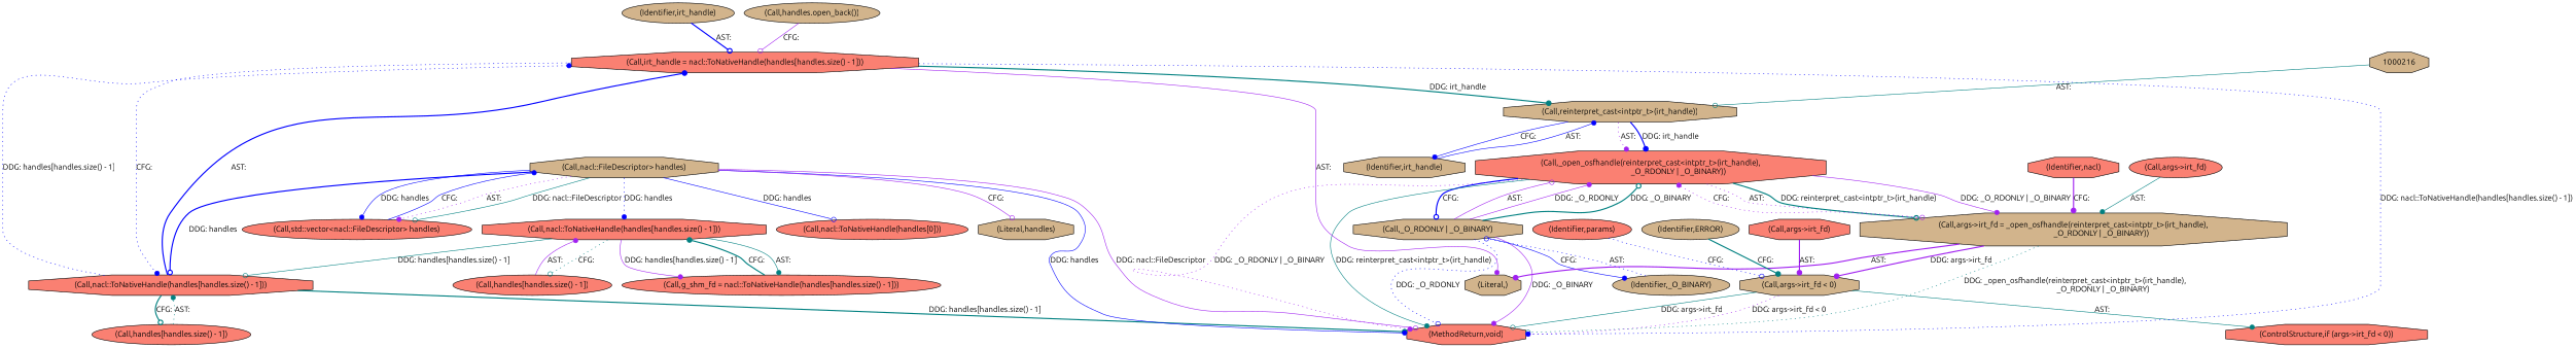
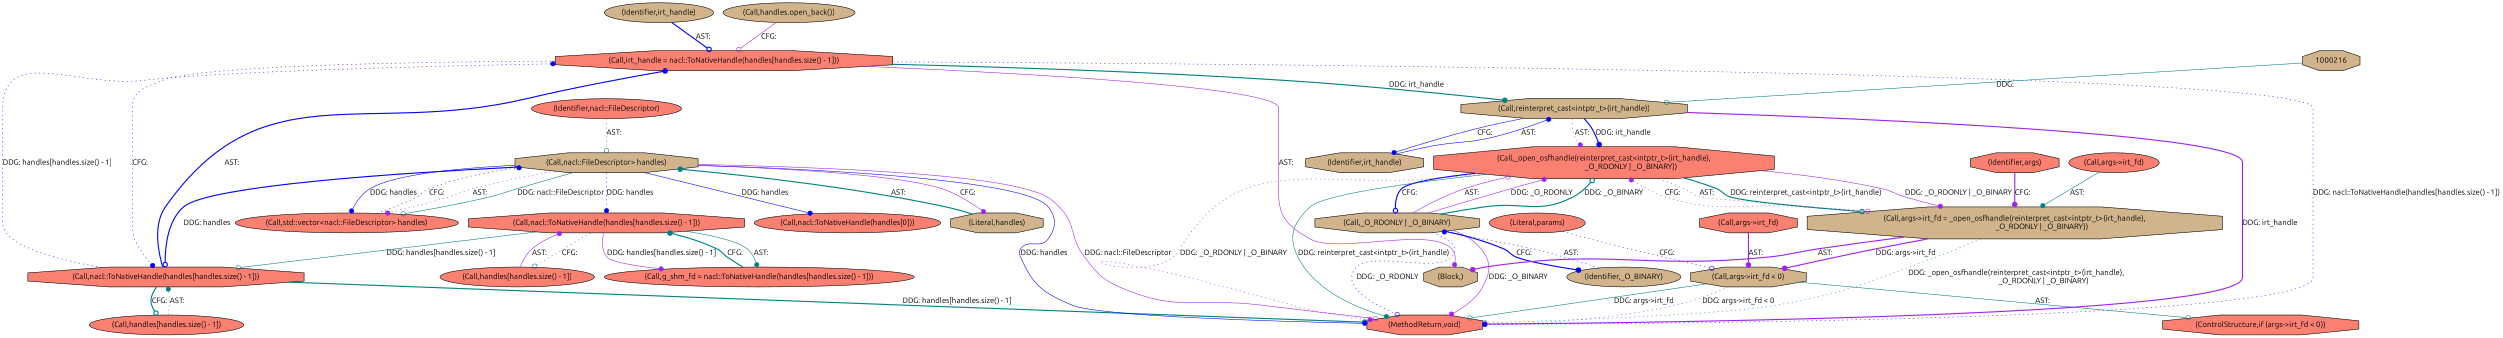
  digraph {
    fontname=Ubuntu
    node [fillcolor=salmon fontname=Ubuntu shape=octagon style=filled]
    edge [arrowhead=dot color=purple fontname=Ubuntu style=solid]
    n1 [label="(Call,_open_osfhandle(reinterpret_cast<intptr_t>(irt_handle),\n                                 _O_RDONLY | _O_BINARY))"]
    n2 [fillcolor=tan label="(Call,_O_RDONLY | _O_BINARY)"]
    n3 [fillcolor=tan label="(Call,args->irt_fd = _open_osfhandle(reinterpret_cast<intptr_t>(irt_handle),\n                                 _O_RDONLY | _O_BINARY))"]
    n4 [label="(MethodReturn,void)"]
    n5 [fillcolor=tan label="(Identifier,_O_BINARY)" shape=ellipse]
-   n6 [fillcolor=tan label="(Literal,)"]
+   n6 [fillcolor=tan label="(Block,)"]
    n7 [fillcolor=tan label="(Call,args->irt_fd < 0)"]
    n8 [fillcolor=tan label="(Call,reinterpret_cast<intptr_t>(irt_handle))"]
    n9 [fillcolor=tan label="(Identifier,irt_handle)"]
    n10 [label="(Call,irt_handle = nacl::ToNativeHandle(handles[handles.size() - 1]))"]
    n11 [label="(Call,nacl::ToNativeHandle(handles[handles.size() - 1]))"]
    n12 [label="(Call,handles[handles.size() - 1])" shape=ellipse]
    n13 [label="(Call,nacl::ToNativeHandle(handles[handles.size() - 1]))"]
    n14 [label="(Call,handles[handles.size() - 1])" shape=ellipse]
    n15 [label="(Call,g_shm_fd = nacl::ToNativeHandle(handles[handles.size() - 1]))" shape=ellipse]
    n16 [fillcolor=tan label="(Call,nacl::FileDescriptor> handles)"]
    n17 [label="(Call,nacl::ToNativeHandle(handles[0]))" shape=ellipse]
    n18 [label="(Call,std::vector<nacl::FileDescriptor> handles)" shape=ellipse]
    n19 [fillcolor=tan label="(Literal,handles)"]
    n20 [label="(ControlStructure,if (args->irt_fd < 0))"]
    n21 [label="(Call,args->irt_fd)"]
    n22 [fillcolor=tan label="(Identifier,irt_handle)" shape=ellipse]
-   n23 [label="(Identifier,params)" shape=ellipse]
-   n25 [label="(Identifier,nacl)"]
-   n26 [fillcolor=tan label="(Identifier,ERROR)" shape=ellipse]
+   n23 [label="(Literal,params)" shape=ellipse]
+   n24 [label="(Identifier,nacl::FileDescriptor)" shape=ellipse]
+   n25 [label="(Identifier,args)"]
    n27 [label="(Call,args->irt_fd)" shape=ellipse]
    n28 [fillcolor=tan label="(Call,handles.open_back())" shape=ellipse]
    1000216 [fillcolor=tan]
    n1 -> n2 [arrowhead=odot color=blue label="CFG: " style=bold]
    n1 -> n3 [arrowhead=odot label="AST: " style=dotted]
    n1 -> n3 [arrowhead=odot color=teal label="DDG: reinterpret_cast<intptr_t>(irt_handle)" style=bold]
    n1 -> n3 [label="DDG: _O_RDONLY | _O_BINARY"]
    n1 -> n4 [label="DDG: _O_RDONLY | _O_BINARY" style=dotted]
    n1 -> n4 [color=teal label="DDG: reinterpret_cast<intptr_t>(irt_handle)"]
    n2 -> n1 [arrowhead=odot label="AST: "]
    n2 -> n1 [label="DDG: _O_RDONLY"]
    n2 -> n1 [arrowhead=odot color=teal label="DDG: _O_BINARY" style=bold]
    n2 -> n4 [arrowhead=odot color=blue label="DDG: _O_RDONLY" style=dotted]
    n2 -> n4 [label="DDG: _O_BINARY"]
-   n2 -> n5 [color=blue label="CFG: "]
+   n2 -> n5 [color=blue label="CFG: " style=bold]
    n3 -> n1 [label="CFG: " style=dotted]
    n3 -> n4 [arrowhead=odot color=teal label="DDG: _open_osfhandle(reinterpret_cast<intptr_t>(irt_handle),\n                                 _O_RDONLY | _O_BINARY)" style=dotted]
    n3 -> n6 [label="AST: " style=bold]
    n3 -> n7 [label="DDG: args->irt_fd" style=bold]
-   n5 -> n2 [arrowhead=odot color=blue label="AST: " style=dotted]
+   n5 -> n2 [color=blue label="AST: " style=dotted]
    n7 -> n4 [arrowhead=odot color=teal label="DDG: args->irt_fd"]
    n7 -> n4 [arrowhead=odot label="DDG: args->irt_fd < 0" style=dotted]
-   n7 -> n20 [color=teal label="AST: "]
+   n7 -> n20 [arrowhead=odot color=teal label="AST: "]
    n8 -> n1 [label="AST: " style=dotted]
    n8 -> n1 [color=blue label="DDG: irt_handle" style=bold]
+   n8 -> n4 [label="DDG: irt_handle" style=bold]
    n8 -> n9 [color=blue label="CFG: "]
    n9 -> n8 [color=blue label="AST: "]
    n10 -> n4 [color=blue label="DDG: nacl::ToNativeHandle(handles[handles.size() - 1])" style=dotted]
    n10 -> n6 [label="AST: "]
    n10 -> n8 [color=teal label="DDG: irt_handle" style=bold]
    n10 -> n11 [color=blue label="CFG: " style=dotted]
    n11 -> n4 [color=teal label="DDG: handles[handles.size() - 1]" style=bold]
    n11 -> n10 [color=blue label="AST: " style=bold]
    n11 -> n10 [color=blue label="DDG: handles[handles.size() - 1]" style=dotted]
    n11 -> n12 [arrowhead=odot color=teal label="CFG: " style=bold]
    n12 -> n11 [color=teal label="AST: " style=dotted]
    n13 -> n11 [arrowhead=odot color=teal label="DDG: handles[handles.size() - 1]"]
    n13 -> n14 [arrowhead=odot color=teal label="CFG: " style=dotted]
    n13 -> n15 [color=teal label="AST: "]
    n13 -> n15 [label="DDG: handles[handles.size() - 1]"]
    n14 -> n13 [label="AST: "]
    n15 -> n13 [color=teal label="CFG: " style=bold]
    n16 -> n4 [color=blue label="DDG: handles"]
    n16 -> n4 [arrowhead=odot label="DDG: nacl::FileDescriptor"]
    n16 -> n11 [arrowhead=odot color=blue label="DDG: handles" style=bold]
    n16 -> n13 [color=blue label="DDG: handles" style=dotted]
-   n16 -> n17 [arrowhead=odot color=blue label="DDG: handles"]
+   n16 -> n17 [color=blue label="DDG: handles"]
    n16 -> n18 [label="AST: " style=dotted]
    n16 -> n18 [arrowhead=odot color=teal label="DDG: nacl::FileDescriptor"]
    n16 -> n18 [color=blue label="DDG: handles"]
-   n16 -> n19 [arrowhead=odot label="CFG: "]
-   n18 -> n16 [color=blue label="CFG: "]
+   n16 -> n19 [label="CFG: "]
+   n18 -> n16 [color=blue label="CFG: " style=dotted]
+   n19 -> n16 [color=teal label="AST: " style=bold]
    n21 -> n7 [label="AST: " style=bold]
    n22 -> n10 [arrowhead=odot color=blue label="AST: " style=bold]
    n23 -> n7 [arrowhead=odot color=blue label="CFG: " style=dotted]
+   n24 -> n16 [arrowhead=odot color=teal label="AST: " style=dotted]
    n25 -> n3 [label="CFG: " style=bold]
-   n26 -> n7 [color=teal label="CFG: " style=bold]
    n27 -> n3 [color=teal label="AST: "]
    n28 -> n10 [arrowhead=odot label="CFG: "]
-   1000216 -> n8 [arrowhead=odot color=teal label="AST: "]
+   1000216 -> n8 [arrowhead=odot color=teal label="DDG: "]
  }
